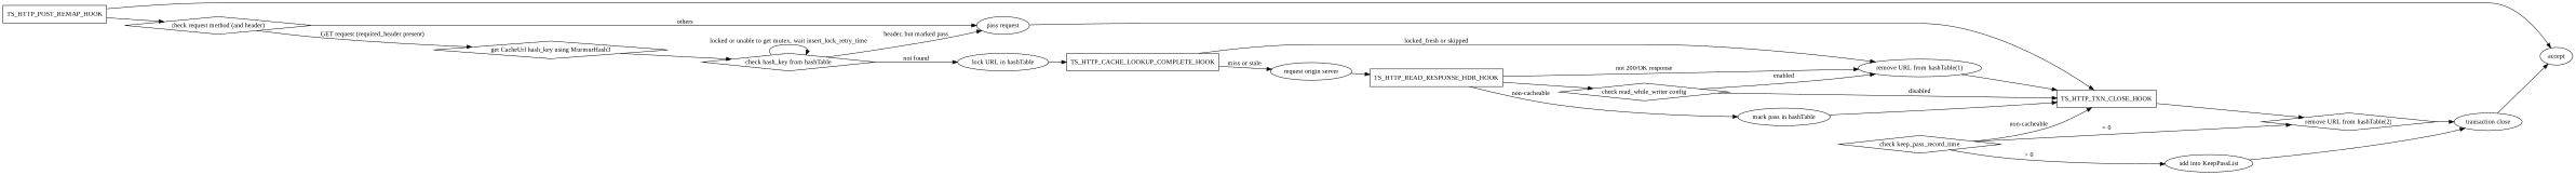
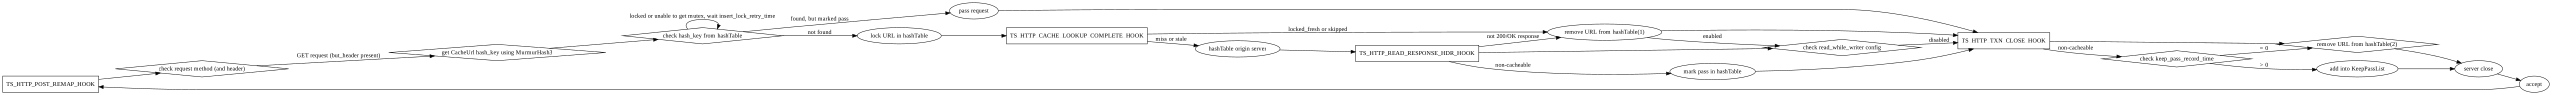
  digraph {
    fontname="Liberation Serif"
    rankdir=LR
    node [fontname="Liberation Serif"]
    edge [fontname="Liberation Serif"]
    TS_HTTP_POST_REMAP_HOOK [shape=box]
    "check request method (and header)" [shape=diamond]
    accept
    "get CacheUrl hash_key using MurmurHash3" [shape=diamond]
    "pass request"
    "check hash_key from hashTable" [shape=diamond]
    TS_HTTP_TXN_CLOSE_HOOK [shape=box]
    "lock URL in hashTable"
    "remove URL from hashTable(2)" [shape=diamond]
    "check keep_pass_record_time" [shape=diamond]
    TS_HTTP_CACHE_LOOKUP_COMPLETE_HOOK [shape=box]
    "remove URL from hashTable(1)"
-   "request origin server"
+   "request origin server" [label="hashTable origin server"]
    TS_HTTP_READ_RESPONSE_HDR_HOOK [shape=box]
    "check read_while_writer config" [shape=diamond]
    "mark pass in hashTable"
-   "transaction close"
+   "transaction close" [label="server close"]
    "add into KeepPassList"
    TS_HTTP_POST_REMAP_HOOK -> "check request method (and header)"
-   "check request method (and header)" -> "get CacheUrl hash_key using MurmurHash3" [label="GET request (required_header present)"]
-   "check request method (and header)" -> "pass request" [label=others]
-   TS_HTTP_POST_REMAP_HOOK -> accept
+   "check request method (and header)" -> "get CacheUrl hash_key using MurmurHash3" [label="GET request (but_header present)"]
+   accept -> TS_HTTP_POST_REMAP_HOOK
    "get CacheUrl hash_key using MurmurHash3" -> "check hash_key from hashTable"
    "pass request" -> TS_HTTP_TXN_CLOSE_HOOK
-   "check hash_key from hashTable" -> "pass request" [label="header, but marked pass"]
+   "check hash_key from hashTable" -> "pass request" [label="found, but marked pass"]
    "check hash_key from hashTable" -> "check hash_key from hashTable" [label="locked or unable to get mutex, wait insert_lock_retry_time"]
    "check hash_key from hashTable" -> "lock URL in hashTable" [label="not found"]
    TS_HTTP_TXN_CLOSE_HOOK -> "remove URL from hashTable(2)"
-   "check keep_pass_record_time" -> TS_HTTP_TXN_CLOSE_HOOK [label="non-cacheable"]
+   TS_HTTP_TXN_CLOSE_HOOK -> "check keep_pass_record_time" [label="non-cacheable"]
    "lock URL in hashTable" -> TS_HTTP_CACHE_LOOKUP_COMPLETE_HOOK
    "remove URL from hashTable(2)" -> "transaction close"
    "check keep_pass_record_time" -> "remove URL from hashTable(2)" [label="= 0"]
    "check keep_pass_record_time" -> "add into KeepPassList" [label="> 0"]
    TS_HTTP_CACHE_LOOKUP_COMPLETE_HOOK -> "remove URL from hashTable(1)" [label="locked_fresh or skipped"]
    TS_HTTP_CACHE_LOOKUP_COMPLETE_HOOK -> "request origin server" [label="miss or stale"]
    "remove URL from hashTable(1)" -> TS_HTTP_TXN_CLOSE_HOOK
    "request origin server" -> TS_HTTP_READ_RESPONSE_HDR_HOOK
    TS_HTTP_READ_RESPONSE_HDR_HOOK -> "remove URL from hashTable(1)" [label="not 200/OK response"]
    TS_HTTP_READ_RESPONSE_HDR_HOOK -> "check read_while_writer config"
    TS_HTTP_READ_RESPONSE_HDR_HOOK -> "mark pass in hashTable" [label="non-cacheable"]
    "check read_while_writer config" -> TS_HTTP_TXN_CLOSE_HOOK [label=disabled]
-   "check read_while_writer config" -> "remove URL from hashTable(1)" [label=enabled]
+   "remove URL from hashTable(1)" -> "check read_while_writer config" [label=enabled]
    "mark pass in hashTable" -> TS_HTTP_TXN_CLOSE_HOOK
    "transaction close" -> accept
    "add into KeepPassList" -> "transaction close"
  }
